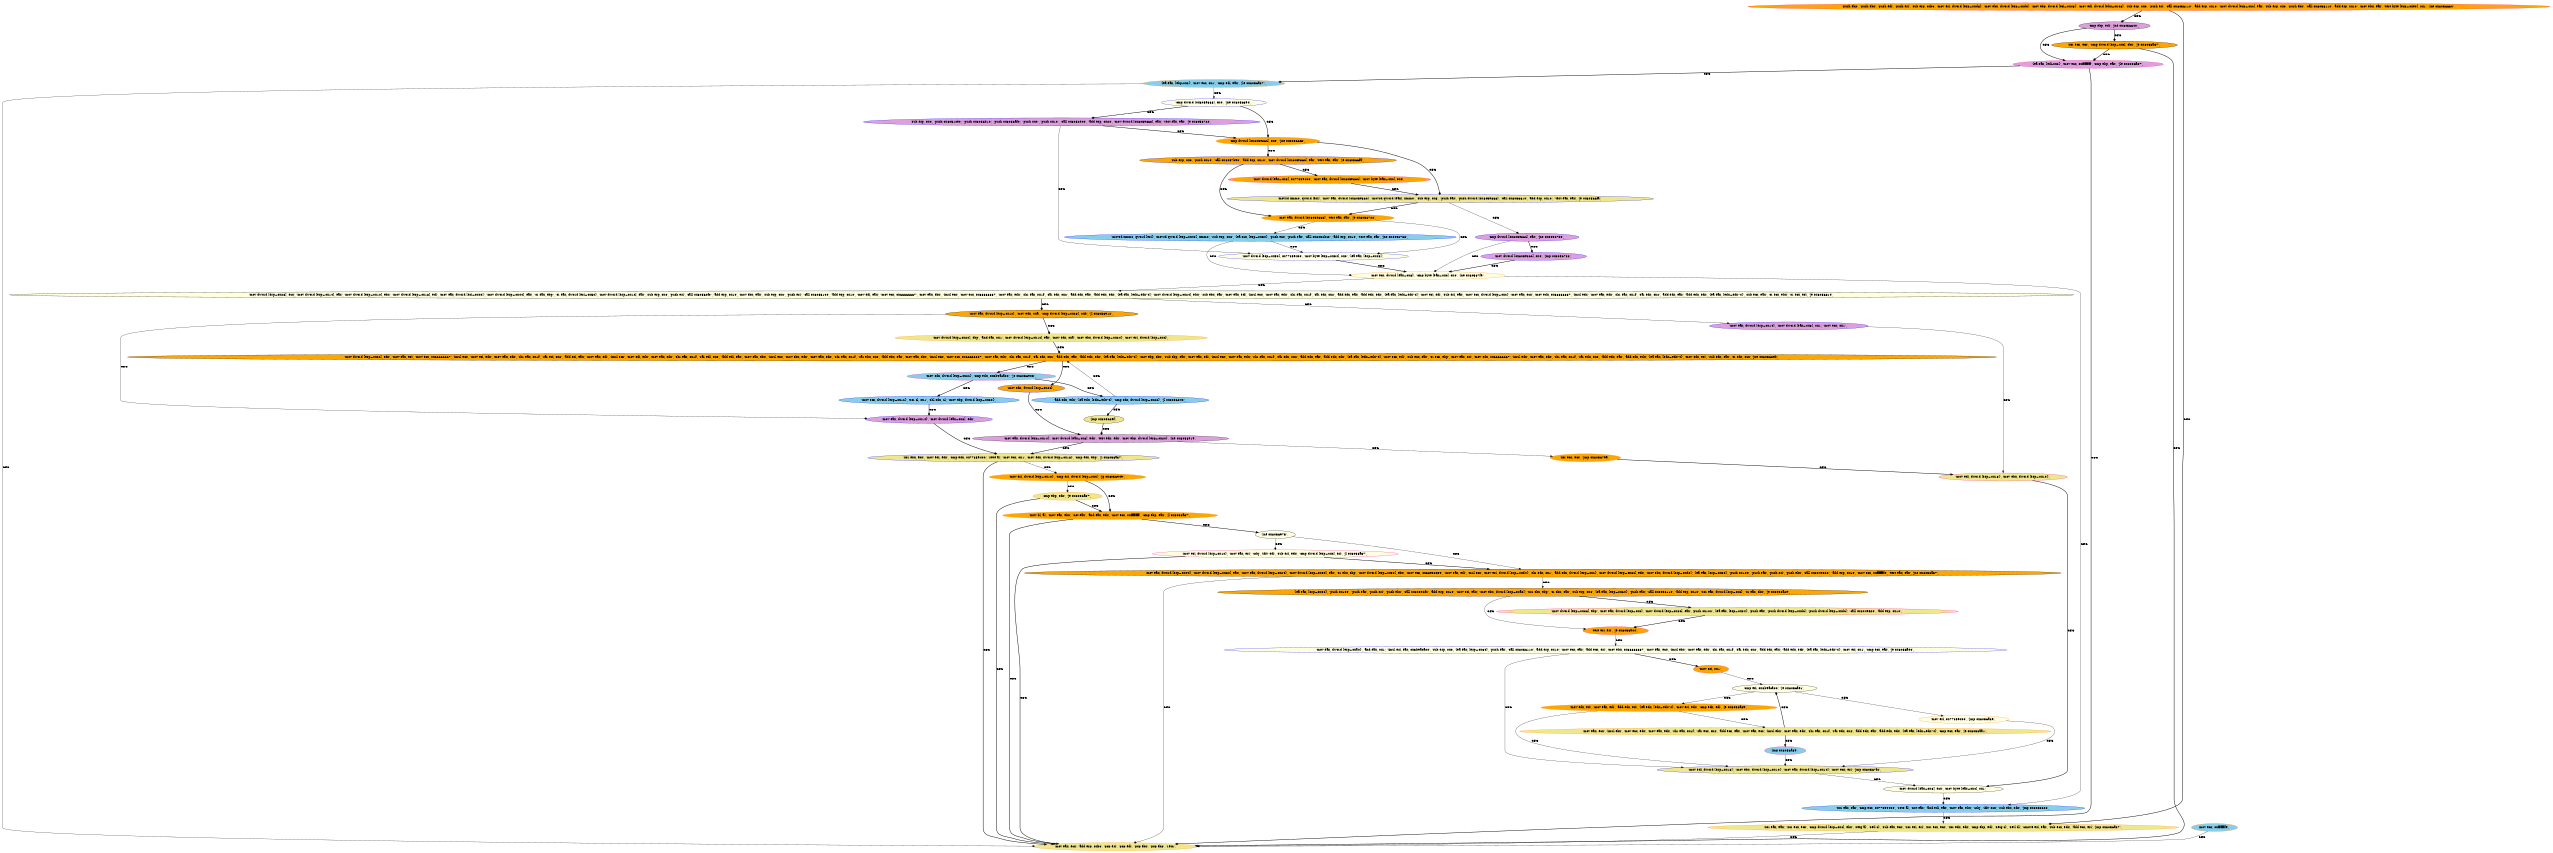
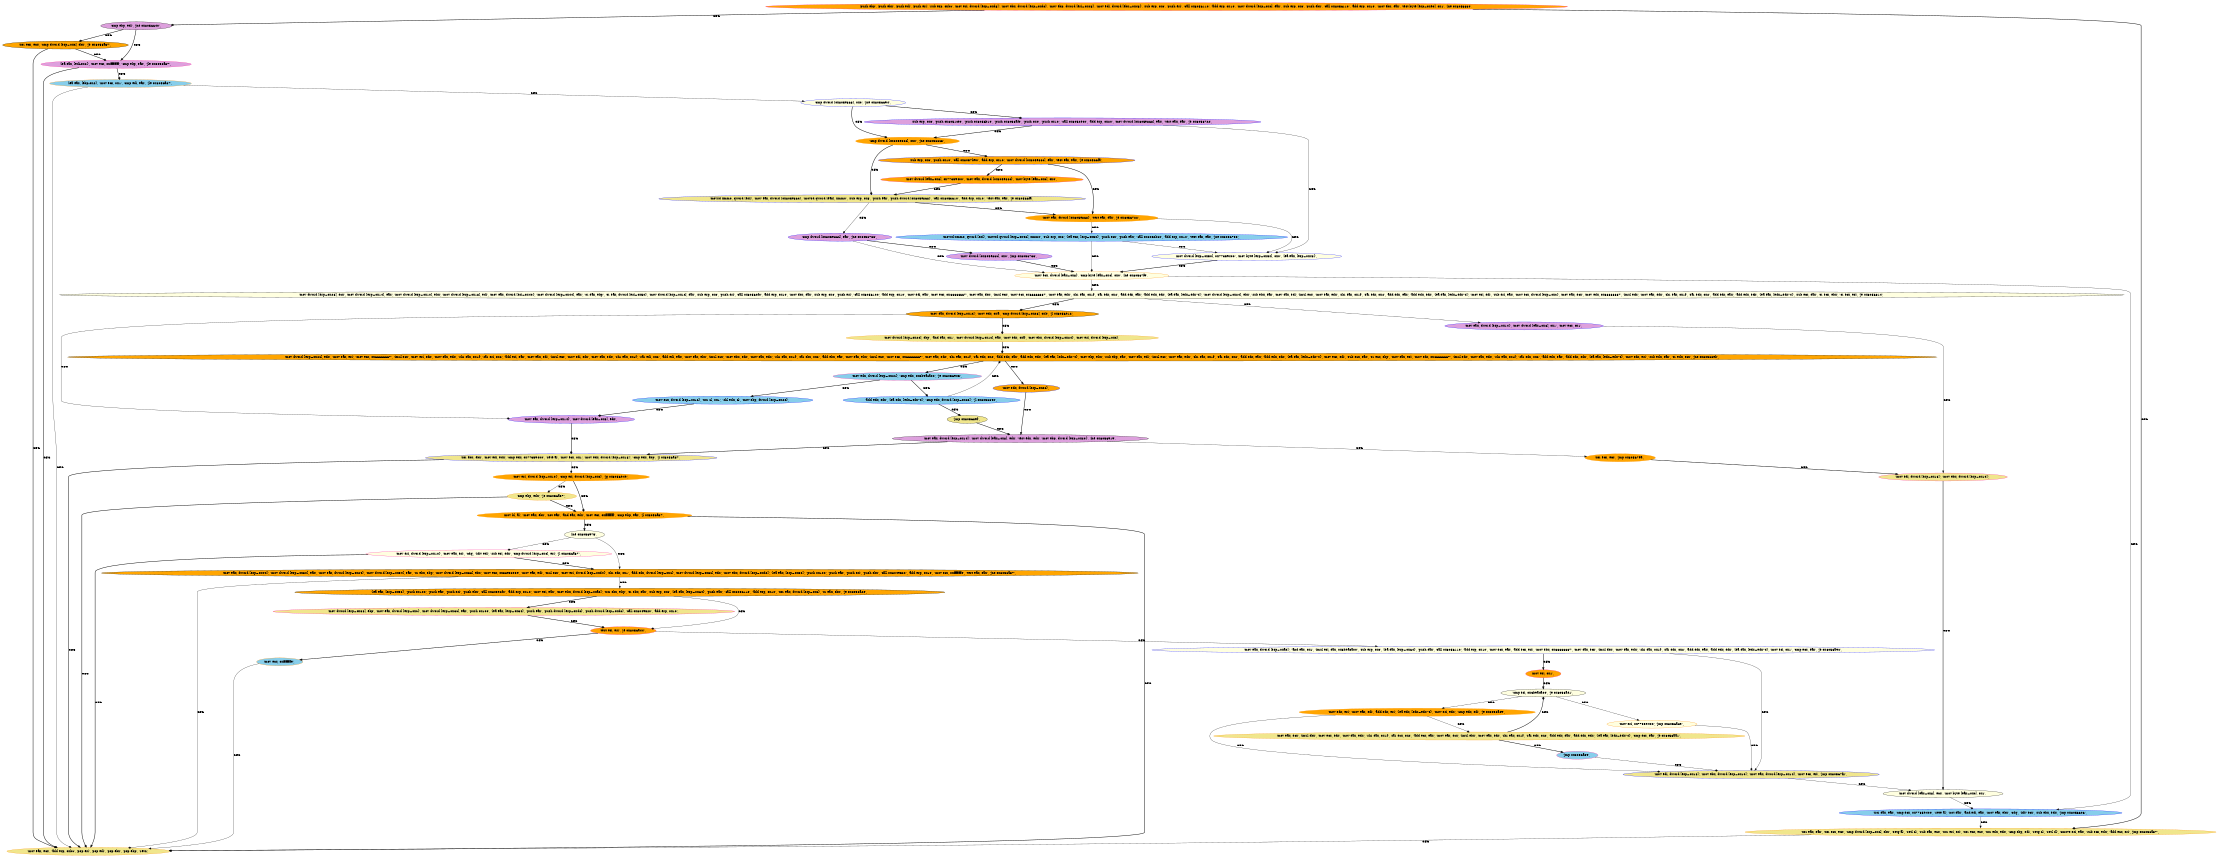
  digraph {
    node [color=blue fillcolor=orange style=filled]
    edge [arrowhead=diamond style=bold]
    n1 [color=deeppink label="'push ebp', 'push ebx', 'push edi', 'push esi', 'sub esp, 0xbc', 'mov esi, dword [esp+0xd8]', 'mov ebx, dword [esp+0xdc]', 'mov ebp, dword [esi+0x48]', 'mov edi, dword [ebx+0x48]', 'sub esp, 0xc', 'push esi', 'call 0x8056110', 'add esp, 0x10', 'mov dword [esp+0xc], eax', 'sub esp, 0xc', 'push ebx', 'call 0x8056110', 'add esp, 0x10', 'mov ebx, eax', 'test byte [esp+0xe0], 0x1', 'jne 0x8056630', "]
    n2 [color=black fillcolor=plum label="'cmp ebp, edi', 'jne 0x8056640', "]
    n3 [color=darkorange fillcolor=khaki label="'xor eax, eax', 'xor ecx, ecx', 'cmp dword [esp+0xc], ebx', 'setg al', 'setl cl', 'sub eax, ecx', 'xor esi, esi', 'xor ecx, ecx', 'xor edx, edx', 'cmp ebp, edi', 'setg cl', 'setl dl', 'cmove esi, eax', 'sub ecx, edx', 'add ecx, esi', 'jmp 0x8056a37', "]
    n4 [color=deeppink fillcolor=plum label="'lea eax, [edi-0x2]', 'mov ecx, 0xffffffff', 'cmp ebp, eax', 'jle 0x8056a37', "]
    n5 [color=black label="'xor ecx, ecx', 'cmp dword [esp+0xc], ebx', 'je 0x8056a37', "]
    n6 [color=darkorange fillcolor=khaki label="'mov eax, ecx', 'add esp, 0xbc', 'pop esi', 'pop edi', 'pop ebx', 'pop ebp', 'retn', "]
    n7 [color=darkorange fillcolor=skyblue label="'lea eax, [ebp-0x2]', 'mov ecx, 0x1', 'cmp edi, eax', 'jle 0x8056a37', "]
    n8 [fillcolor=lightyellow label="'cmp dword [0x805e868], 0x0', 'jne 0x8056694', "]
    n9 [color=darkorange label="'cmp dword [0x805e86c], 0x0', 'jne 0x80566c3', "]
    n10 [fillcolor=plum label="'sub esp, 0xc', 'push 0x8051ce0', 'push 0x8056b10', 'push 0x8056af0', 'push 0x0', 'push 0x10', 'call 0x8052e40', 'add esp, 0x20', 'mov dword [0x805e868], eax', 'test eax, eax', 'je 0x8056722', "]
    n11 [fillcolor=khaki label="'movsd xmm0, qword [esi]', 'mov eax, dword [0x805e86c]', 'movsd qword [eax], xmm0', 'sub esp, 0x8', 'push eax', 'push dword [0x805e868]', 'call 0x8053610', 'add esp, 0x10', 'test eax, eax', 'je 0x80566fa', "]
    n12 [label="'sub esp, 0xc', 'push 0x10', 'call 0x8057b90', 'add esp, 0x10', 'mov dword [0x805e86c], eax', 'test eax, eax', 'je 0x80566fa', "]
    n13 [fillcolor=lightyellow label="'mov dword [esp+0x50], 0x77359400', 'mov byte [esp+0x54], 0x0', 'lea eax, [esp+0x48]', "]
    n14 [color=darkorange label="'mov eax, dword [0x805e868]', 'test eax, eax', 'je 0x8056722', "]
    n15 [fillcolor=plum label="'cmp dword [0x805e86c], eax', 'jne 0x8056733', "]
    n16 [color=deeppink label="'mov dword [eax+0x8], 0x77359400', 'mov eax, dword [0x805e86c]', 'mov byte [eax+0xc], 0x0', "]
    n17 [color=darkorange fillcolor=lightyellow label="'mov ecx, dword [eax+0x8]', 'cmp byte [eax+0xc], 0x0', 'jne 0x80567f9', "]
    n18 [fillcolor=skyblue label="'movsd xmm0, qword [esi]', 'movsd qword [esp+0x48], xmm0', 'sub esp, 0x8', 'lea ecx, [esp+0x50]', 'push ecx', 'push eax', 'call 0x8052bc0', 'add esp, 0x10', 'test eax, eax', 'jne 0x8056733', "]
    n19 [fillcolor=plum label="'mov dword [0x805e86c], 0x0', 'jmp 0x8056733', "]
    n20 [fillcolor=skyblue label="'xor eax, eax', 'cmp ecx, 0x77359400', 'sete al', 'not eax', 'and edi, eax', 'mov eax, ebx', 'cdq', 'idiv ecx', 'sub ebx, edx', 'jmp 0x8056606', "]
    n21 [color=black fillcolor=lightyellow label="'mov dword [esp+0x28], ecx', 'mov dword [esp+0x14], eax', 'mov dword [esp+0x10], ebx', 'mov dword [esp+0x18], edi', 'mov eax, dword [esi+0x40]', 'mov dword [esp+0x44], eax', 'or eax, ebp', 'or eax, dword [esi+0x50]', 'mov dword [esp+0x1c], eax', 'sub esp, 0xc', 'push esi', 'call 0x80560f0', 'add esp, 0x10', 'mov ebx, eax', 'sub esp, 0xc', 'push esi', 'call 0x8056100', 'add esp, 0x10', 'mov edi, eax', 'mov ecx, 0x66666667', 'mov eax, ebx', 'imul ecx', 'mov ecx, 0x66666667', 'mov eax, edx', 'shr eax, 0x1f', 'sar edx, 0x2', 'add edx, eax', 'add edx, edx', 'lea eax, [edx+edx*4]', 'mov dword [esp+0x24], ebx', 'sub ebx, eax', 'mov eax, edi', 'imul ecx', 'mov eax, edx', 'shr eax, 0x1f', 'sar edx, 0x2', 'add edx, eax', 'add edx, edx', 'lea eax, [edx+edx*4]', 'mov esi, edi', 'sub esi, eax', 'mov ecx, dword [esp+0xc]', 'mov eax, ecx', 'mov edx, 0x66666667', 'imul edx', 'mov eax, edx', 'shr eax, 0x1f', 'sar edx, 0x2', 'add edx, eax', 'add edx, edx', 'lea eax, [edx+edx*4]', 'sub ecx, eax', 'or ecx, ebx', 'or ecx, esi', 'je 0x8056814', "]
    n22 [color=black label="'mov eax, dword [esp+0x1c]', 'mov edx, 0xa', 'cmp dword [esp+0x28], 0xb', 'jl 0x8056912', "]
    n23 [fillcolor=plum label="'mov eax, dword [esp+0x14]', 'mov dword [eax+0x8], 0x1', 'mov ecx, 0x1', "]
    n24 [fillcolor=plum label="'mov eax, dword [esp+0x14]', 'mov dword [eax+0x8], edx', "]
    n25 [color=darkorange fillcolor=khaki label="'mov dword [esp+0x20], ebp', 'and eax, 0x1', 'mov dword [esp+0x1c], eax', 'mov edx, 0xa', 'mov ebx, dword [esp+0x24]', 'mov esi, dword [esp+0xc]', "]
    n26 [color=deeppink fillcolor=khaki label="'mov edi, dword [esp+0x18]', 'mov ebx, dword [esp+0x10]', "]
    n27 [fillcolor=khaki label="'xor ebx, ebx', 'mov edi, edx', 'cmp edx, 0x77359400', 'sete al', 'mov ecx, 0x1', 'mov edx, dword [esp+0x18]', 'cmp edx, ebp', 'jl 0x8056a37', "]
    n28 [color=black label="'mov dword [esp+0x2c], edx', 'mov eax, esi', 'mov ecx, 0x66666667', 'imul ecx', 'mov esi, edx', 'mov eax, edx', 'shr eax, 0x1f', 'sar esi, 0x2', 'add esi, eax', 'mov eax, edi', 'imul ecx', 'mov edi, edx', 'mov eax, edx', 'shr eax, 0x1f', 'sar edi, 0x2', 'add edi, eax', 'mov eax, ebx', 'imul ecx', 'mov ebx, edx', 'mov eax, edx', 'shr eax, 0x1f', 'sar ebx, 0x2', 'add ebx, eax', 'mov eax, ebx', 'imul ecx', 'mov ecx, 0x66666667', 'mov eax, edx', 'shr eax, 0x1f', 'sar edx, 0x2', 'add edx, eax', 'add edx, edx', 'lea eax, [edx+edx*4]', 'mov ebp, ebx', 'sub ebp, eax', 'mov eax, edi', 'imul ecx', 'mov eax, edx', 'shr eax, 0x1f', 'sar edx, 0x2', 'add edx, eax', 'add edx, edx', 'lea eax, [edx+edx*4]', 'mov ecx, edi', 'sub ecx, eax', 'or ecx, ebp', 'mov eax, esi', 'mov edx, 0x66666667', 'imul edx', 'mov eax, edx', 'shr eax, 0x1f', 'sar edx, 0x2', 'add edx, eax', 'add edx, edx', 'lea eax, [edx+edx*4]', 'mov edx, esi', 'sub edx, eax', 'or edx, ecx', 'jne 0x80568eb', "]
    n29 [color=black fillcolor=lightyellow label="'mov dword [eax+0x8], ecx', 'mov byte [eax+0xc], 0x1', "]
    n30 [color=darkorange label="'mov esi, dword [esp+0x10]', 'cmp esi, dword [esp+0xc]', 'jg 0x8056949', "]
    n31 [label="'mov edx, dword [esp+0x2c]', "]
    n32 [color=deeppink fillcolor=skyblue label="'mov edx, dword [esp+0x2c]', 'cmp edx, 0x3b9aca00', 'je 0x8056905', "]
    n33 [color=darkorange label="'mov bl, al', 'mov eax, ebx', 'not eax', 'and eax, edx', 'mov ecx, 0xffffffff', 'cmp ebp, eax', 'jl 0x8056a37', "]
    n34 [color=darkorange fillcolor=khaki label="'cmp ebp, edx', 'je 0x8056a37', "]
    n35 [color=black fillcolor=plum label="'mov eax, dword [esp+0x14]', 'mov dword [eax+0x8], edx', 'test edx, edx', 'mov ebp, dword [esp+0x20]', 'jne 0x8056919', "]
    n36 [fillcolor=skyblue label="'mov ecx, dword [esp+0x1c]', 'xor cl, 0x1', 'shl edx, cl', 'mov ebp, dword [esp+0x20]', "]
    n37 [fillcolor=skyblue label="'add edx, edx', 'lea edx, [edx+edx*4]', 'cmp edx, dword [esp+0x28]', 'jl 0x8056840', "]
    n38 [color=black fillcolor=lightyellow label="'jne 0x8056975', "]
    n39 [color=black label="'mov eax, dword [esp+0x44]', 'mov dword [esp+0x30], eax', 'mov eax, dword [esp+0x24]', 'mov dword [esp+0x34], eax', 'or ebx, ebp', 'mov dword [esp+0x38], ebx', 'mov ecx, 0x38e38e39', 'mov eax, edi', 'mul ecx', 'mov esi, dword [esp+0xd4]', 'shr edx, 0x1', 'add edx, dword [esp+0xc]', 'mov dword [esp+0x3c], edx', 'mov ebx, dword [esp+0xd0]', 'lea eax, [esp+0x30]', 'push 0x100', 'push eax', 'push esi', 'push ebx', 'call 0x8049520', 'add esp, 0x10', 'mov ecx, 0xfffffffe', 'test eax, eax', 'jne 0x8056a37', "]
    n40 [color=deeppink fillcolor=lightyellow label="'mov esi, dword [esp+0x10]', 'mov eax, esi', 'cdq', 'idiv edi', 'sub esi, edx', 'cmp dword [esp+0xc], esi', 'jl 0x8056a37', "]
    n41 [color=darkorange label="'xor ecx, ecx', 'jmp 0x80567ea', "]
    n42 [color=black fillcolor=khaki label="'jmp 0x80568ef', "]
    n43 [color=black label="'lea eax, [esp+0x58]', 'push 0x100', 'push eax', 'push esi', 'push ebx', 'call 0x80592f0', 'add esp, 0x10', 'mov esi, eax', 'mov ebx, dword [esp+0xa0]', 'xor ebx, ebp', 'or ebx, eax', 'sub esp, 0xc', 'lea eax, [esp+0x64]', 'push eax', 'call 0x8056110', 'add esp, 0x10', 'xor eax, dword [esp+0xc]', 'or eax, ebx', 'je 0x8056a2e', "]
    n44 [color=deeppink label="'test esi, esi', 'je 0x8056a44', "]
    n45 [color=deeppink fillcolor=khaki label="'mov dword [esp+0x38], ebp', 'mov eax, dword [esp+0xc]', 'mov dword [esp+0x3c], eax', 'push 0x100', 'lea eax, [esp+0x34]', 'push eax', 'push dword [esp+0xdc]', 'push dword [esp+0xdc]', 'call 0x8049520', 'add esp, 0x10', "]
    n46 [fillcolor=lightyellow label="'mov eax, dword [esp+0xa0]', 'and eax, 0x1', 'imul esi, eax, 0x3b9aca00', 'sub esp, 0xc', 'lea eax, [esp+0x64]', 'push eax', 'call 0x8056110', 'add esp, 0x10', 'mov ecx, eax', 'add ecx, esi', 'mov ebx, 0x66666667', 'mov eax, ecx', 'imul ebx', 'mov eax, edx', 'shr eax, 0x1f', 'sar edx, 0x2', 'add edx, eax', 'add edx, edx', 'lea eax, [edx+edx*4]', 'mov esi, 0x1', 'cmp ecx, eax', 'je 0x8056a9c', "]
    n47 [color=darkorange fillcolor=skyblue label="'mov ecx, 0xfffffffe', "]
    n48 [color=deeppink label="'mov esi, 0x1', "]
    n49 [fillcolor=khaki label="'mov edi, dword [esp+0x18]', 'mov ebx, dword [esp+0x10]', 'mov eax, dword [esp+0x14]', 'mov ecx, esi', 'jmp 0x80567f2', "]
    n50 [color=black fillcolor=lightyellow label="'cmp esi, 0x3b9aca00', 'je 0x8056ae1', "]
    n51 [color=darkorange fillcolor=lightyellow label="'mov esi, 0x77359400', 'jmp 0x8056a89', "]
    n52 [color=darkorange label="'mov edx, esi', 'mov eax, edi', 'add edx, esi', 'lea edx, [edx+edx*4]', 'mov esi, edx', 'cmp edx, edi', 'je 0x8056a89', "]
    n53 [color=darkorange fillcolor=khaki label="'mov eax, ecx', 'imul ebx', 'mov ecx, edx', 'mov eax, edx', 'shr eax, 0x1f', 'sar ecx, 0x2', 'add ecx, eax', 'mov eax, ecx', 'imul ebx', 'mov eax, edx', 'shr eax, 0x1f', 'sar edx, 0x2', 'add edx, eax', 'add edx, edx', 'lea eax, [edx+edx*4]', 'cmp ecx, eax', 'je 0x8056aa1', "]
    n54 [color=deeppink fillcolor=skyblue label="'jmp 0x8056a89', "]
    n1 -> n2 [label=CFG]
    n1 -> n3 [label=CFG]
    n2 -> n4 [arrowhead=normal label=CFG]
    n2 -> n5 [label=CFG]
    n3 -> n6 [label=CFG style=solid]
    n4 -> n6 [label=CFG]
    n4 -> n7 [label=CFG]
    n5 -> n4 [label=CFG]
    n5 -> n6 [arrowhead=normal label=CFG]
    n7 -> n6 [label=CFG style=solid]
    n7 -> n8 [arrowhead=normal label=CFG style=solid]
    n8 -> n9 [label=CFG]
    n8 -> n10 [label=CFG]
    n9 -> n11 [label=CFG]
    n9 -> n12 [label=CFG]
    n10 -> n9 [arrowhead=normal label=CFG]
    n10 -> n13 [label=CFG style=solid]
    n11 -> n14 [arrowhead=normal label=CFG]
    n11 -> n15 [label=CFG style=solid]
    n12 -> n14 [arrowhead=normal label=CFG]
    n12 -> n16 [arrowhead=normal label=CFG]
    n13 -> n17 [arrowhead=normal label=CFG]
    n14 -> n13 [label=CFG style=solid]
    n14 -> n18 [arrowhead=normal label=CFG style=solid]
    n15 -> n17 [label=CFG style=solid]
    n15 -> n19 [label=CFG]
    n16 -> n11 [arrowhead=normal label=CFG]
    n17 -> n20 [arrowhead=normal label=CFG style=solid]
    n17 -> n21 [arrowhead=normal label=CFG style=solid]
    n18 -> n13 [arrowhead=normal label=CFG style=solid]
    n18 -> n17 [label=CFG style=solid]
    n19 -> n17 [arrowhead=normal label=CFG]
    n20 -> n3 [arrowhead=normal label=CFG style=solid]
    n21 -> n22 [label=CFG]
    n21 -> n23 [arrowhead=normal label=CFG style=solid]
    n22 -> n24 [label=CFG style=solid]
    n22 -> n25 [label=CFG]
    n23 -> n26 [arrowhead=normal label=CFG style=solid]
    n24 -> n27 [label=CFG]
    n25 -> n28 [label=CFG]
    n26 -> n29 [arrowhead=normal label=CFG]
    n27 -> n6 [arrowhead=normal label=CFG]
    n27 -> n30 [label=CFG style=solid]
    n28 -> n31 [arrowhead=normal label=CFG]
    n28 -> n32 [arrowhead=normal label=CFG]
    n29 -> n20 [label=CFG style=solid]
    n30 -> n33 [label=CFG]
    n30 -> n34 [label=CFG style=solid]
    n31 -> n35 [arrowhead=normal label=CFG]
    n32 -> n36 [arrowhead=normal label=CFG]
    n32 -> n37 [label=CFG]
    n33 -> n6 [arrowhead=normal label=CFG]
    n33 -> n38 [arrowhead=normal label=CFG]
    n34 -> n6 [label=CFG]
    n34 -> n33 [arrowhead=normal label=CFG]
    n35 -> n27 [arrowhead=normal label=CFG]
    n35 -> n41 [arrowhead=normal label=CFG style=solid]
    n36 -> n24 [label=CFG]
    n37 -> n28 [label=CFG style=solid]
    n37 -> n42 [label=CFG]
    n38 -> n39 [arrowhead=normal label=CFG style=solid]
    n38 -> n40 [label=CFG style=solid]
    n39 -> n6 [label=CFG style=solid]
    n39 -> n43 [arrowhead=normal label=CFG style=solid]
    n40 -> n6 [arrowhead=normal label=CFG]
    n40 -> n39 [arrowhead=normal label=CFG]
    n41 -> n26 [arrowhead=normal label=CFG]
    n42 -> n35 [label=CFG]
    n43 -> n44 [label=CFG style=solid]
    n43 -> n45 [arrowhead=normal label=CFG]
    n44 -> n46 [arrowhead=normal label=CFG style=solid]
+   n44 -> n47 [arrowhead=normal label=CFG]
    n45 -> n44 [label=CFG]
    n46 -> n48 [arrowhead=normal label=CFG]
    n46 -> n49 [arrowhead=normal label=CFG style=solid]
    n47 -> n6 [arrowhead=normal label=CFG style=solid]
-   n48 -> n50 [arrowhead=normal label=CFG style=solid]
+   n48 -> n50 [arrowhead=normal label=CFG]
    n49 -> n29 [label=CFG style=solid]
    n50 -> n51 [arrowhead=normal label=CFG style=solid]
    n50 -> n52 [arrowhead=normal label=CFG style=solid]
    n51 -> n49 [label=CFG style=solid]
    n52 -> n49 [label=CFG style=solid]
    n52 -> n53 [label=CFG style=solid]
    n53 -> n50 [label=CFG]
    n53 -> n54 [arrowhead=normal label=CFG]
    n54 -> n49 [label=CFG style=solid]
  }
